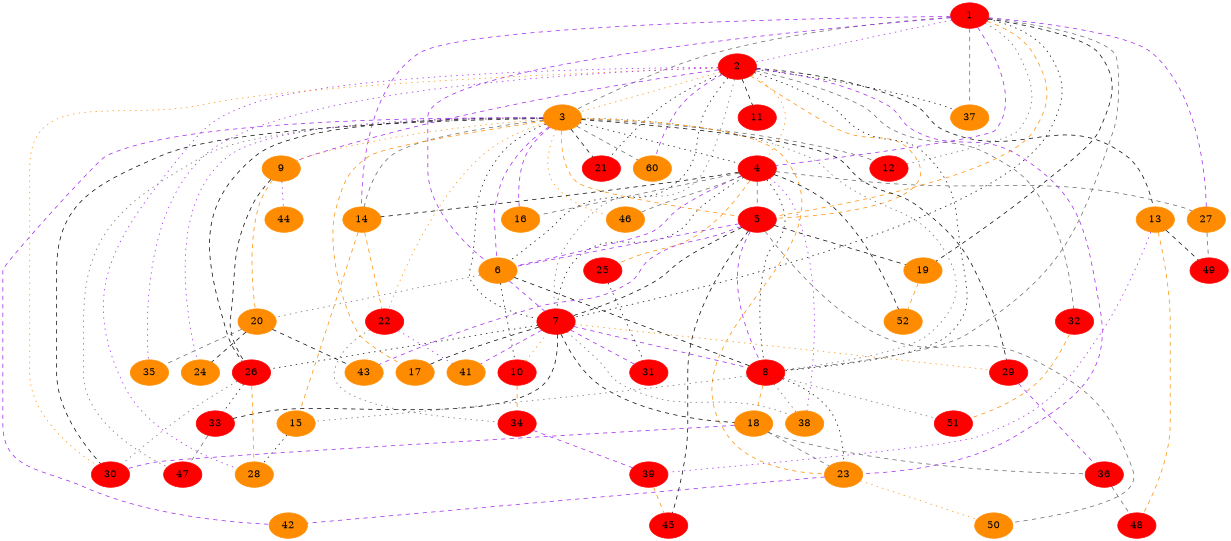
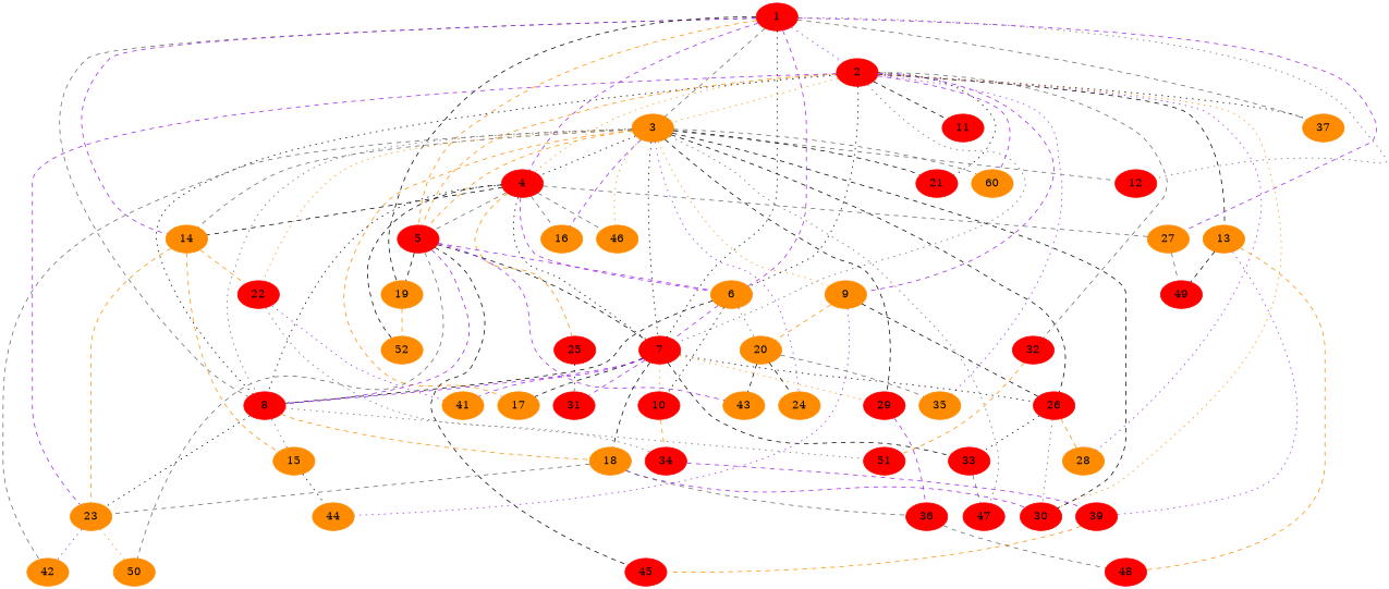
  graph {
    node [color=red style=filled]
    edge [color=black style=dashed weight=1.0]
    1
    2
    3 [color=darkorange]
    4
    5
    6 [color=darkorange]
    7
    8
    12
    14 [color=darkorange]
    19 [color=darkorange]
    27 [color=darkorange]
    37 [color=darkorange]
    9 [color=darkorange]
    11
    13 [color=darkorange]
    21
    23 [color=darkorange]
    28 [color=darkorange]
    30
    32
    35 [color=darkorange]
    n23 [color=darkorange label=60]
    16 [color=darkorange]
    17 [color=darkorange]
    22
    24 [color=darkorange]
    26
    29
    42 [color=darkorange]
    46 [color=darkorange]
    47
    25
-   38 [color=darkorange]
    52 [color=darkorange]
    43 [color=darkorange]
    45
    50 [color=darkorange]
    10
    20 [color=darkorange]
    18 [color=darkorange]
    31
    33
    41 [color=darkorange]
    15 [color=darkorange]
    51
    49
    44 [color=darkorange]
    39
    48
    34
    36
    1 -- 2 [color=purple style=dotted weight=2.0]
    1 -- 3 [color=gray40 weight=2.0]
    1 -- 4 [color=purple]
    1 -- 5 [color=darkorange]
    1 -- 6 [color=purple weight=2.0]
    1 -- 7 [style=dotted]
    1 -- 8 [color=gray40]
    1 -- 12 [color=gray40 style=dotted]
    1 -- 14 [color=purple]
    1 -- 19
    1 -- 27 [color=purple]
    1 -- 37 [color=gray40]
    2 -- 3 [color=darkorange style=dotted weight=4.0]
    2 -- 4 [color=darkorange style=dotted weight=2.0]
    2 -- 5 [color=darkorange weight=2.0]
    2 -- 6 [style=dotted weight=2.0]
    2 -- 7 [color=gray40 style=dotted weight=2.0]
    2 -- 8 [style=dotted weight=2.0]
    2 -- 37 [style=dotted]
    2 -- 9 [color=purple]
    2 -- 11
    2 -- 13
    2 -- 21 [style=dotted]
    2 -- 23 [color=purple weight=2.0]
    2 -- 28 [color=purple style=dotted]
    2 -- 30 [color=darkorange style=dotted]
    2 -- 32 [color=gray40]
    2 -- 35 [color=purple style=dotted]
    2 -- n23 [color=purple]
    3 -- 4 [style=dotted weight=2.0]
    3 -- 5 [color=darkorange weight=3.0]
-   3 -- 6 [color=purple weight=3.0]
    3 -- 7 [style=dotted weight=2.0]
    3 -- 8 [color=gray40 style=dotted weight=2.0]
    3 -- 12 [color=gray40]
    3 -- 14 [color=gray40]
    3 -- 9 [color=darkorange style=dotted]
    3 -- 21
-   3 -- 23 [color=darkorange]
+   14 -- 23 [color=darkorange]
    3 -- 30
    3 -- n23 [color=gray40]
    3 -- 16 [color=purple]
    3 -- 17 [color=darkorange]
    3 -- 22 [color=darkorange style=dotted]
    3 -- 24 [color=purple style=dotted]
    3 -- 26
    3 -- 29
-   3 -- 42 [color=purple]
+   3 -- 42 [color=gray40]
    3 -- 46 [color=darkorange style=dotted]
    3 -- 47 [color=gray40 style=dotted]
    4 -- 5 [color=gray40]
    4 -- 6 [color=purple]
    4 -- 7 [style=dotted weight=2.0]
    4 -- 8 [style=dotted]
    4 -- 14
    4 -- 27 [color=gray40]
    4 -- 16 [color=gray40]
    4 -- 46 [color=gray40]
    4 -- 25 [color=darkorange]
-   4 -- 38 [color=purple style=dotted]
    4 -- 52
    5 -- 6 [color=purple]
    5 -- 7
    5 -- 8 [color=purple]
    5 -- 19
    5 -- 43 [color=purple]
    5 -- 45
    5 -- 50 [color=gray40]
    6 -- 7 [color=purple weight=2.0]
    6 -- 8
    6 -- 10 [style=dotted]
    6 -- 20 [color=gray40 style=dotted]
    7 -- 8 [color=purple]
    7 -- 17
    7 -- 26 [style=dotted]
    7 -- 29 [color=darkorange style=dotted]
-   7 -- 38 [color=gray40 style=dotted]
    7 -- 10 [color=darkorange style=dotted]
    7 -- 18
    7 -- 31 [color=purple]
    7 -- 33
    7 -- 41 [color=purple]
    8 -- 23 [style=dotted]
-   8 -- 38 [color=gray40 style=dotted]
    8 -- 18 [color=darkorange]
    8 -- 15 [color=gray40 style=dotted]
    8 -- 51 [color=gray40 style=dotted]
    14 -- 22 [color=darkorange]
    14 -- 15 [color=darkorange]
    19 -- 52 [color=darkorange]
    27 -- 49 [color=gray40]
    9 -- 26
    9 -- 20 [color=darkorange]
    9 -- 44 [color=purple style=dotted]
    13 -- 49
    13 -- 39 [color=purple style=dotted]
    13 -- 48 [color=darkorange]
-   23 -- 42 [color=purple]
+   23 -- 42 [color=purple style=dotted]
    23 -- 50 [color=darkorange style=dotted]
    32 -- 51 [color=darkorange]
    22 -- 41 [color=purple style=dotted]
    22 -- 34 [color=gray40 style=dotted]
    26 -- 28 [color=darkorange]
    26 -- 30 [color=gray40 style=dotted weight=2.0]
    26 -- 33 [style=dotted]
    29 -- 36 [color=purple]
    25 -- 31 [style=dotted]
    10 -- 34 [color=darkorange]
    20 -- 35 [color=gray40]
    20 -- 24
    20 -- 43
    18 -- 23 [color=gray40]
    18 -- 30 [color=purple]
    18 -- 36 [color=gray40]
    33 -- 47 [color=gray40]
-   15 -- 28 [style=dotted]
+   15 -- 44 [style=dotted]
    39 -- 45 [color=darkorange]
    34 -- 39 [color=purple]
    36 -- 48 [color=gray40]
  }
